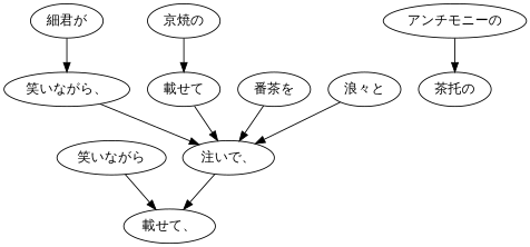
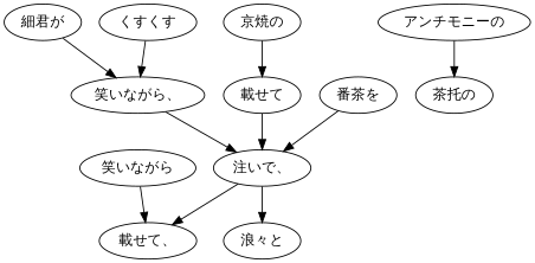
  digraph {
    fontname="Liberation Sans"
    node [fontname="Liberation Sans"]
    edge [fontname="Liberation Sans"]
    n1 [label="笑いながら"]
    n2 [label="載せて、"]
    n3 [label="細君が"]
    n4 [label="笑いながら、"]
    n5 [label="注いで、"]
+   n6 [label="くすくす"]
    n7 [label="京焼の"]
    n8 [label="載せて"]
    n9 [label="番茶を"]
    n10 [label="浪々と"]
    n11 [label="アンチモニーの"]
    n12 [label="茶托の"]
    n1 -> n2
    n3 -> n4
    n4 -> n5
    n5 -> n2
+   n6 -> n4
    n7 -> n8
    n8 -> n5
    n9 -> n5
-   n10 -> n5
+   n5 -> n10
    n11 -> n12
  }
